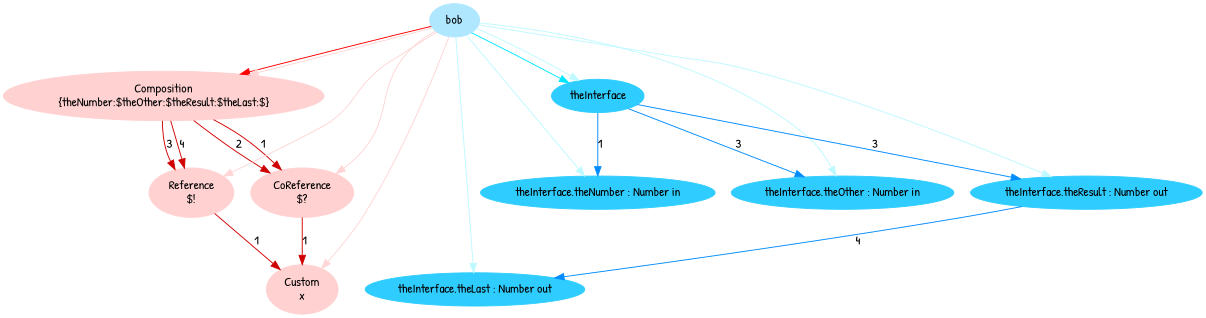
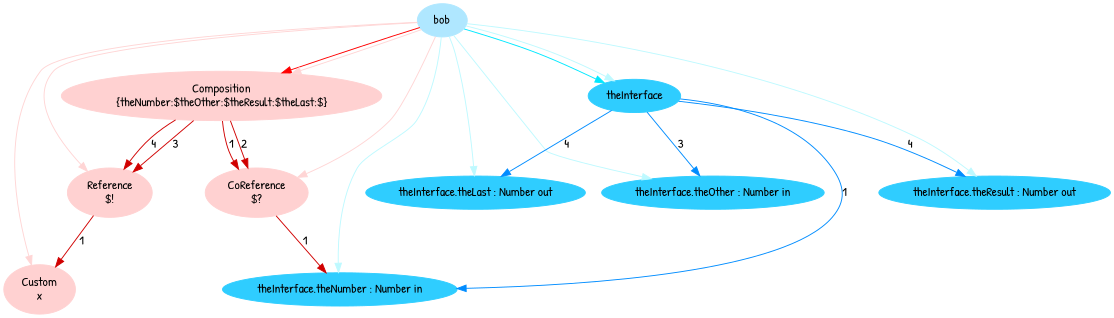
  digraph {
    fontname="Patrick Hand"
    node [color="#2fcdff" fontname="Patrick Hand" shape=ellipse style=filled]
    edge [arrowHead=normal arrowsize=1 color="#d00000" dir=forward fontname="Patrick Hand"]
    n1 [color="#ffd1d1" label="Custom\nx"]
    n2 [color="#ffd1d1" label="CoReference\n$?"]
    n3 [color="#ffd1d1" label="Reference\n$!"]
    n4 [color="#ffd1d1" label="Composition\n{theNumber:$theOther:$theResult:$theLast:$}"]
    n5 [color="#afe7ff" label=bob]
    n6 [label=theInterface]
    n7 [label="theInterface.theNumber : Number in"]
    n8 [label="theInterface.theOther : Number in"]
    n9 [label="theInterface.theResult : Number out"]
    n10 [label="theInterface.theLast : Number out"]
-   n2 -> n1 [label=1]
+   n2 -> n7 [label=1]
    n3 -> n1 [label=1]
    n4 -> n2 [label=1]
    n4 -> n2 [label=2]
    n4 -> n3 [label=3]
    n4 -> n3 [label=4]
    n5 -> n1 [color="#ffd5d5"]
    n5 -> n2 [color="#ffd5d5"]
    n5 -> n3 [color="#ffd5d5"]
    n5 -> n4 [color="#ff0000"]
    n5 -> n4 [color="#ffd5d5"]
    n5 -> n6 [color="#00e8ff"]
    n5 -> n6 [color="#bef9ff"]
    n5 -> n7 [color="#bef9ff"]
    n5 -> n8 [color="#bef9ff"]
    n5 -> n9 [color="#bef9ff"]
    n5 -> n10 [color="#bef9ff"]
    n6 -> n7 [color="#008cff" label=1]
    n6 -> n8 [color="#008cff" label=3]
-   n6 -> n9 [color="#008cff" label=3]
-   n9 -> n10 [color="#008cff" label=4]
+   n6 -> n9 [color="#008cff" label=4]
+   n6 -> n10 [color="#008cff" label=4]
  }
